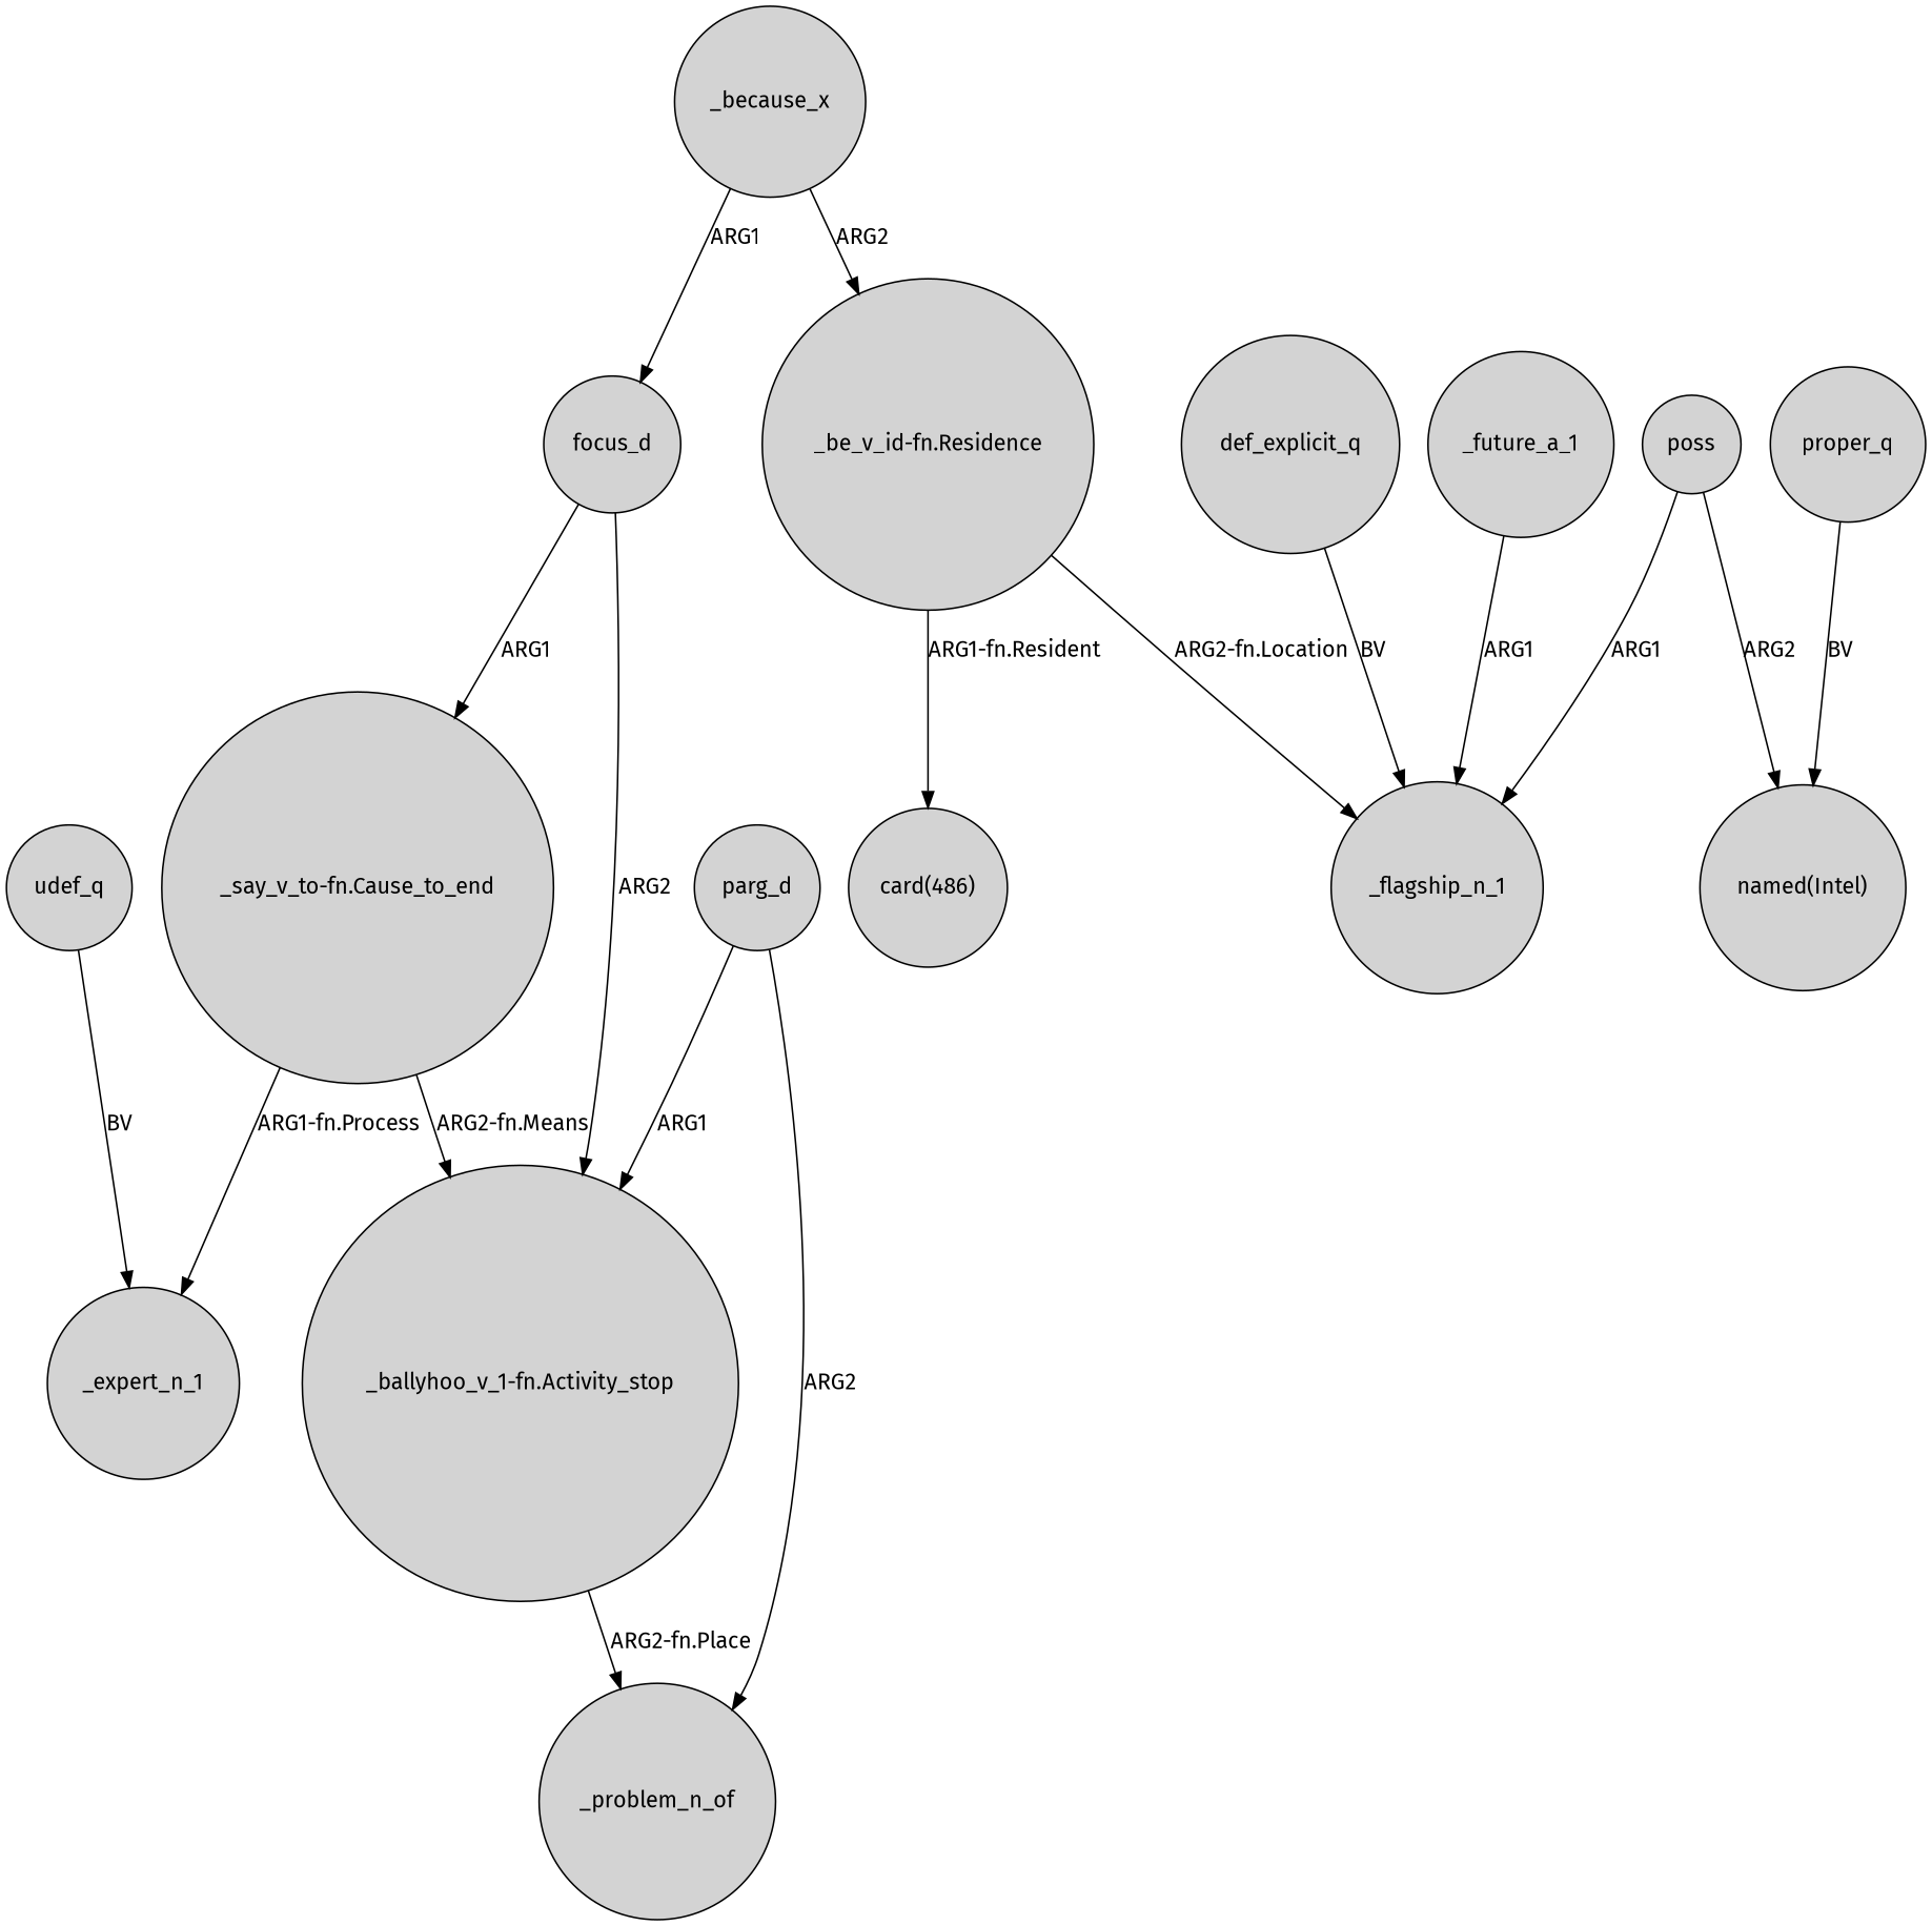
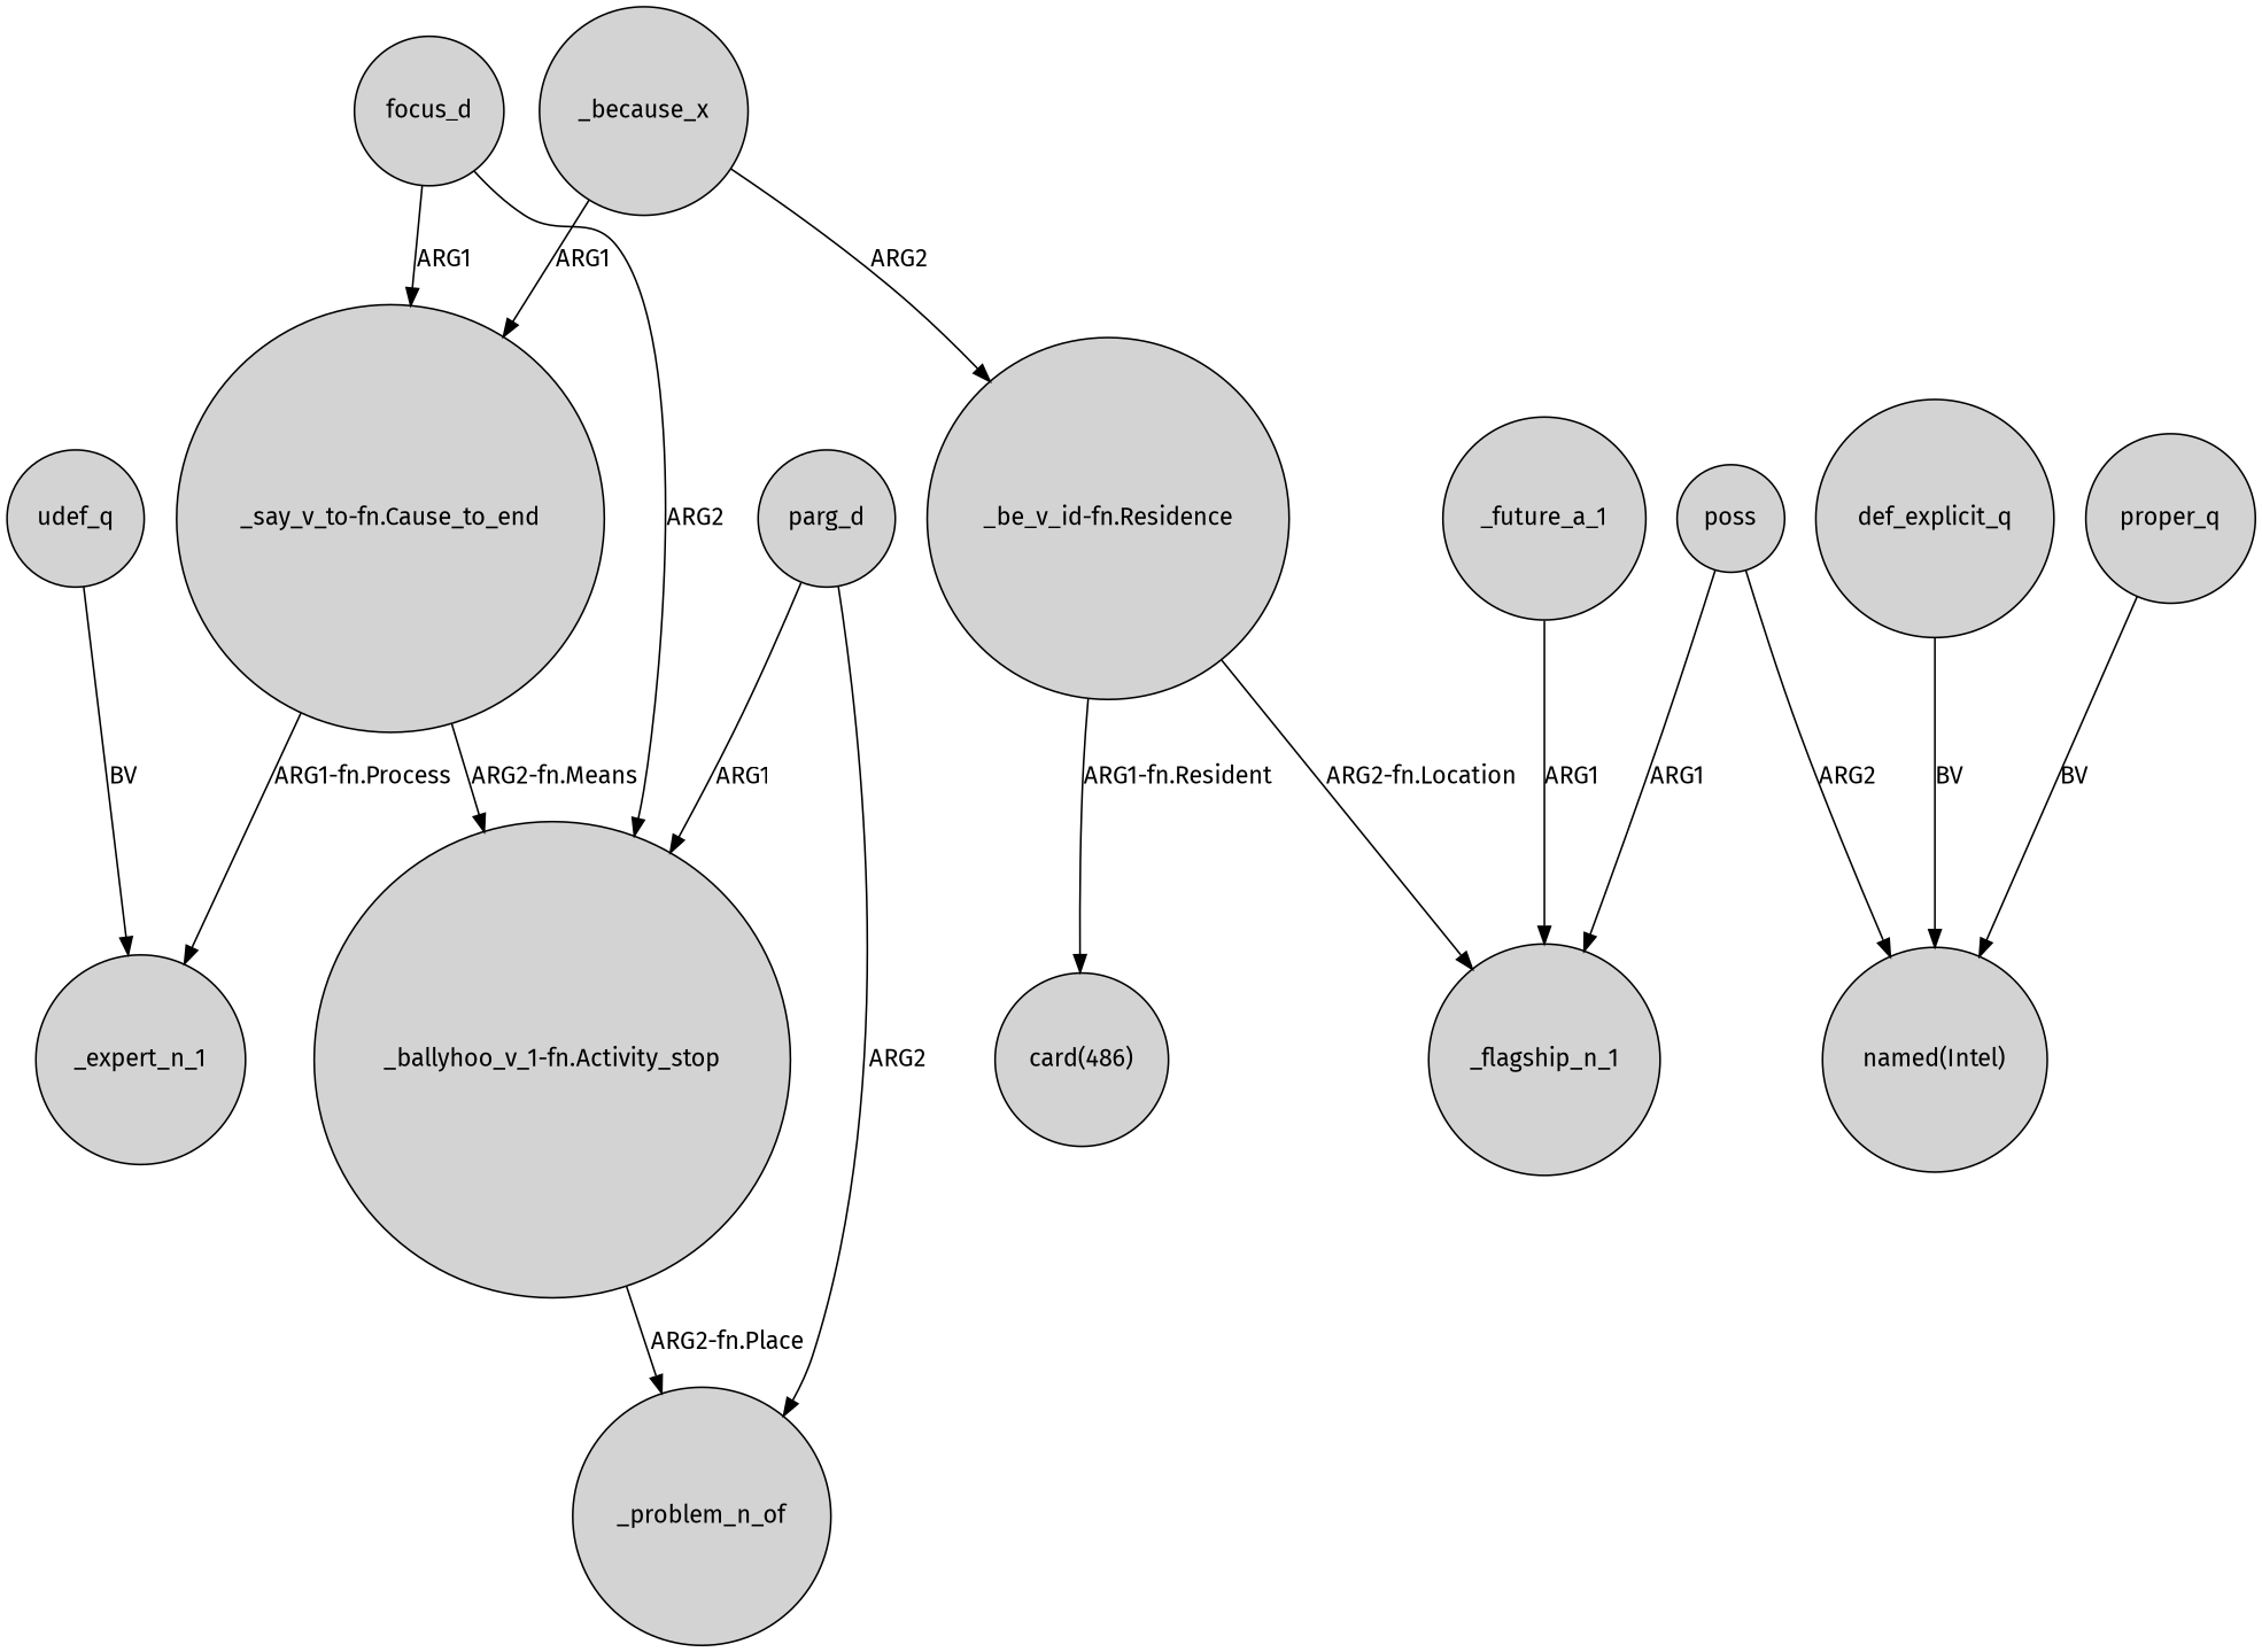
  digraph {
    fontname="Fira Sans"
    node [fontname="Fira Sans" shape=circle style=filled]
    edge [fontname="Fira Sans"]
    "_say_v_to-fn.Cause_to_end"
    _expert_n_1
    "_ballyhoo_v_1-fn.Activity_stop"
    _problem_n_of
    focus_d
    poss
    _flagship_n_1
    "named(Intel)"
    _because_x
    "_be_v_id-fn.Residence"
    "card(486)"
    proper_q
    def_explicit_q
    _future_a_1
    udef_q
    parg_d
    "_say_v_to-fn.Cause_to_end" -> _expert_n_1 [label="ARG1-fn.Process"]
    "_say_v_to-fn.Cause_to_end" -> "_ballyhoo_v_1-fn.Activity_stop" [label="ARG2-fn.Means"]
    "_ballyhoo_v_1-fn.Activity_stop" -> _problem_n_of [label="ARG2-fn.Place"]
    focus_d -> "_say_v_to-fn.Cause_to_end" [label=ARG1]
    focus_d -> "_ballyhoo_v_1-fn.Activity_stop" [label=ARG2]
    poss -> _flagship_n_1 [label=ARG1]
    poss -> "named(Intel)" [label=ARG2]
-   _because_x -> focus_d [label=ARG1]
+   _because_x -> "_say_v_to-fn.Cause_to_end" [label=ARG1]
    _because_x -> "_be_v_id-fn.Residence" [label=ARG2]
    "_be_v_id-fn.Residence" -> _flagship_n_1 [label="ARG2-fn.Location"]
    "_be_v_id-fn.Residence" -> "card(486)" [label="ARG1-fn.Resident"]
    proper_q -> "named(Intel)" [label=BV]
-   def_explicit_q -> _flagship_n_1 [label=BV]
+   def_explicit_q -> "named(Intel)" [label=BV]
    _future_a_1 -> _flagship_n_1 [label=ARG1]
    udef_q -> _expert_n_1 [label=BV]
    parg_d -> "_ballyhoo_v_1-fn.Activity_stop" [label=ARG1]
    parg_d -> _problem_n_of [label=ARG2]
  }
